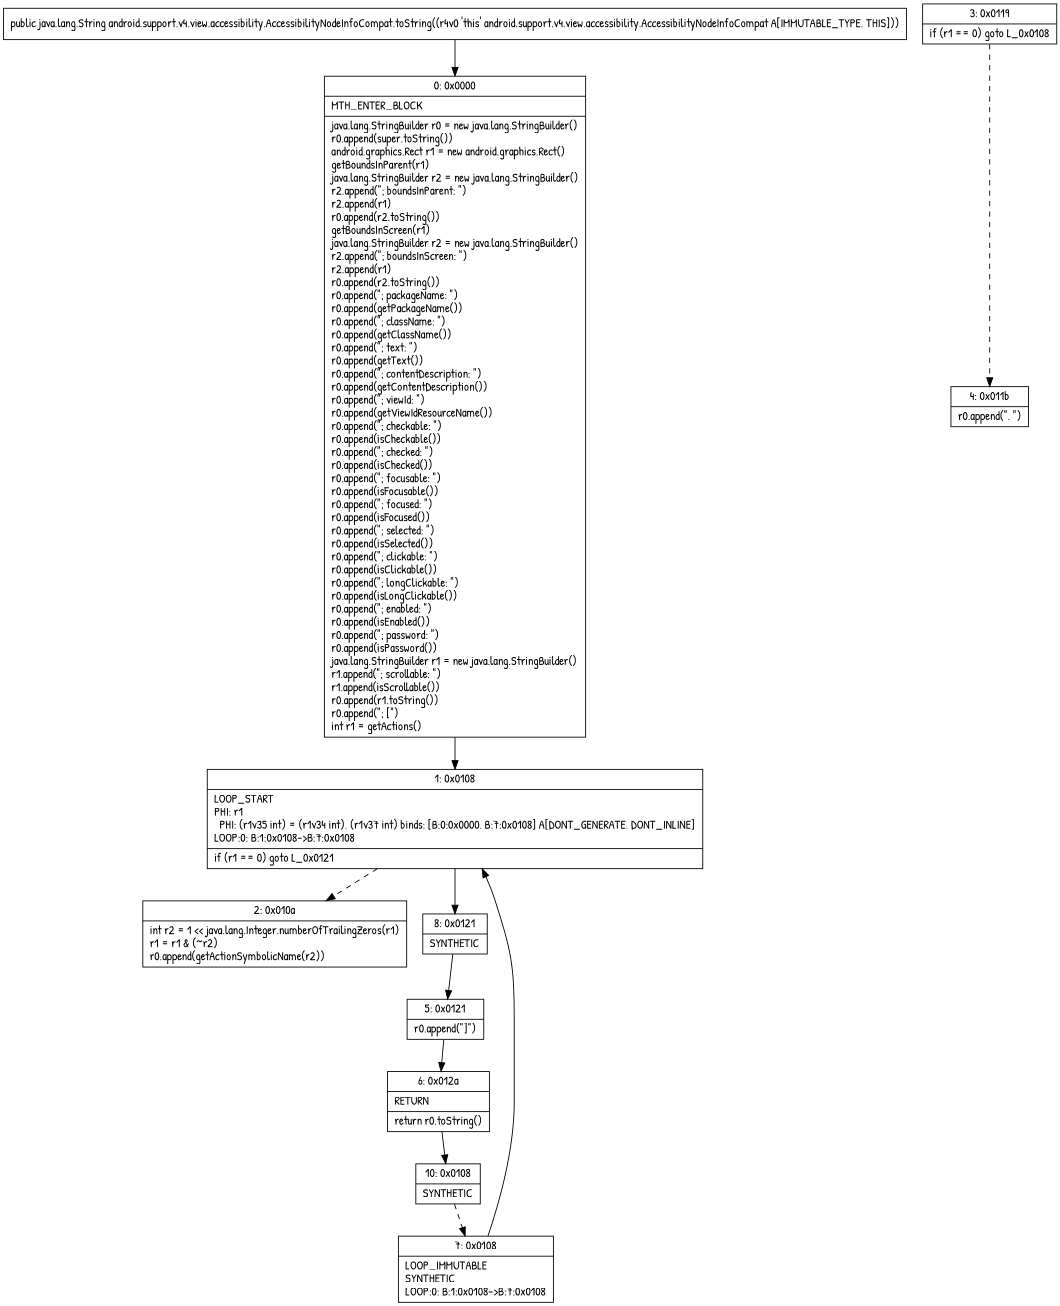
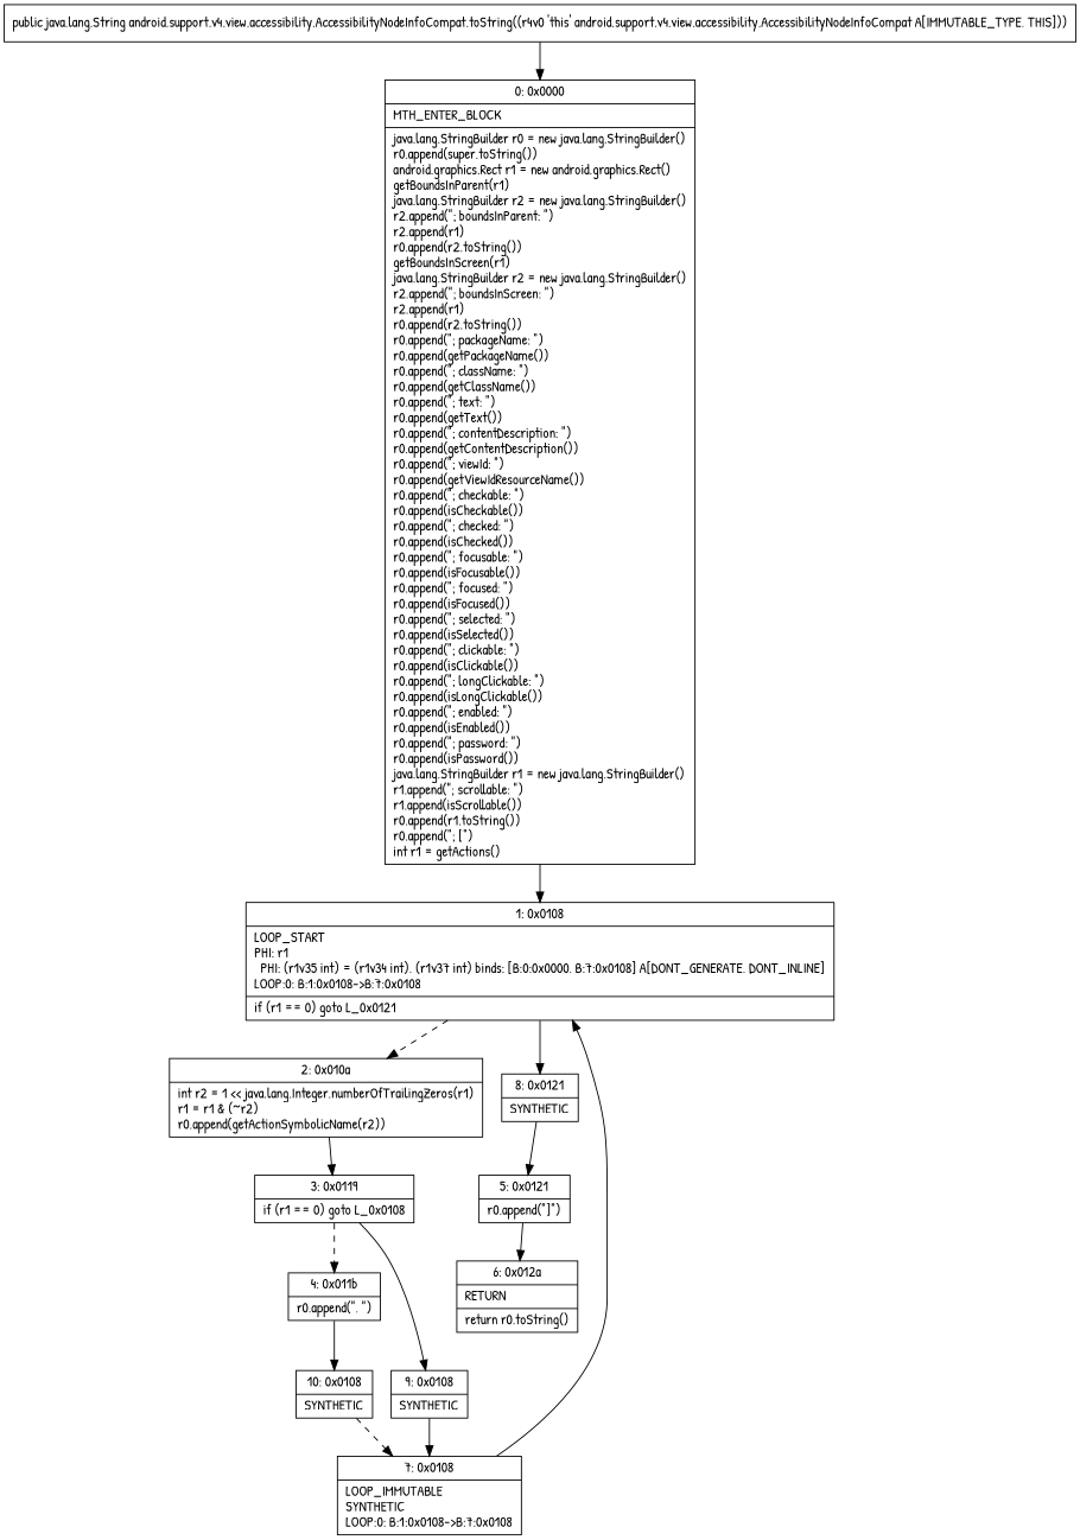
  digraph {
    fontname="Patrick Hand"
    node [fontname="Patrick Hand" shape=record]
    edge [fontname="Patrick Hand"]
    n1 [label="{0\:\ 0x0000|MTH_ENTER_BLOCK\l|java.lang.StringBuilder r0 = new java.lang.StringBuilder()\lr0.append(super.toString())\landroid.graphics.Rect r1 = new android.graphics.Rect()\lgetBoundsInParent(r1)\ljava.lang.StringBuilder r2 = new java.lang.StringBuilder()\lr2.append(\"; boundsInParent: \")\lr2.append(r1)\lr0.append(r2.toString())\lgetBoundsInScreen(r1)\ljava.lang.StringBuilder r2 = new java.lang.StringBuilder()\lr2.append(\"; boundsInScreen: \")\lr2.append(r1)\lr0.append(r2.toString())\lr0.append(\"; packageName: \")\lr0.append(getPackageName())\lr0.append(\"; className: \")\lr0.append(getClassName())\lr0.append(\"; text: \")\lr0.append(getText())\lr0.append(\"; contentDescription: \")\lr0.append(getContentDescription())\lr0.append(\"; viewId: \")\lr0.append(getViewIdResourceName())\lr0.append(\"; checkable: \")\lr0.append(isCheckable())\lr0.append(\"; checked: \")\lr0.append(isChecked())\lr0.append(\"; focusable: \")\lr0.append(isFocusable())\lr0.append(\"; focused: \")\lr0.append(isFocused())\lr0.append(\"; selected: \")\lr0.append(isSelected())\lr0.append(\"; clickable: \")\lr0.append(isClickable())\lr0.append(\"; longClickable: \")\lr0.append(isLongClickable())\lr0.append(\"; enabled: \")\lr0.append(isEnabled())\lr0.append(\"; password: \")\lr0.append(isPassword())\ljava.lang.StringBuilder r1 = new java.lang.StringBuilder()\lr1.append(\"; scrollable: \")\lr1.append(isScrollable())\lr0.append(r1.toString())\lr0.append(\"; [\")\lint r1 = getActions()\l}"]
    n2 [label="{1\:\ 0x0108|LOOP_START\lPHI: r1 \l  PHI: (r1v35 int) = (r1v34 int), (r1v37 int) binds: [B:0:0x0000, B:7:0x0108] A[DONT_GENERATE, DONT_INLINE]\lLOOP:0: B:1:0x0108\-\>B:7:0x0108\l|if (r1 == 0) goto L_0x0121\l}"]
    n3 [label="{2\:\ 0x010a|int r2 = 1 \<\< java.lang.Integer.numberOfTrailingZeros(r1)\lr1 = r1 & (~r2)\lr0.append(getActionSymbolicName(r2))\l}"]
    n4 [label="{8\:\ 0x0121|SYNTHETIC\l}"]
    n5 [label="{3\:\ 0x0119|if (r1 == 0) goto L_0x0108\l}"]
    n6 [label="{5\:\ 0x0121|r0.append(\"]\")\l}"]
    n7 [label="{4\:\ 0x011b|r0.append(\", \")\l}"]
+   n8 [label="{9\:\ 0x0108|SYNTHETIC\l}"]
    n9 [label="{10\:\ 0x0108|SYNTHETIC\l}"]
    n10 [label="{7\:\ 0x0108|LOOP_IMMUTABLE\lSYNTHETIC\lLOOP:0: B:1:0x0108\-\>B:7:0x0108\l}"]
    n11 [label="{6\:\ 0x012a|RETURN\l|return r0.toString()\l}"]
    n12 [label="{public java.lang.String android.support.v4.view.accessibility.AccessibilityNodeInfoCompat.toString((r4v0 'this' android.support.v4.view.accessibility.AccessibilityNodeInfoCompat A[IMMUTABLE_TYPE, THIS])) }"]
    n1 -> n2
    n2 -> n3 [style=dashed]
    n2 -> n4
+   n3 -> n5
    n4 -> n6
    n5 -> n7 [style=dashed]
+   n5 -> n8
    n6 -> n11
-   n11 -> n9
+   n7 -> n9
+   n8 -> n10
    n9 -> n10 [style=dashed]
    n10 -> n2
    n12 -> n1
  }
